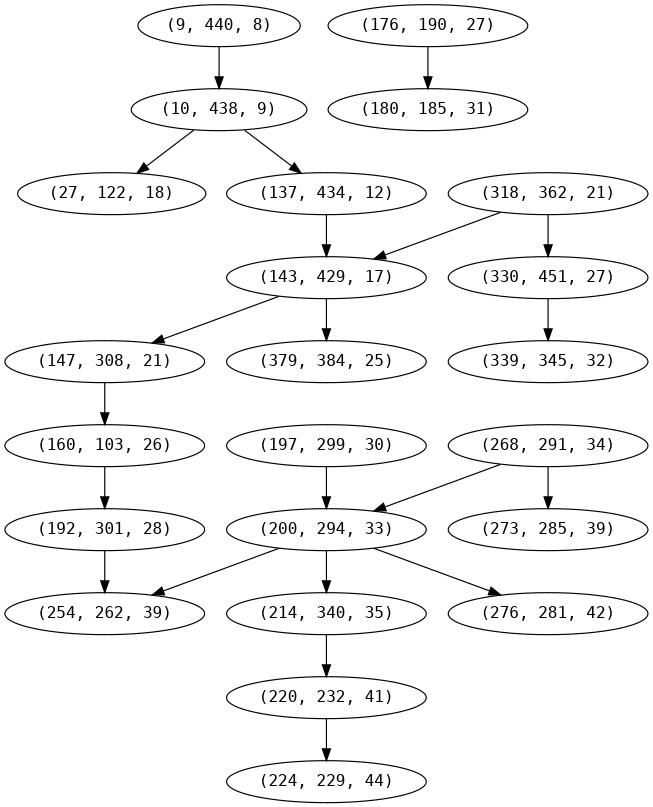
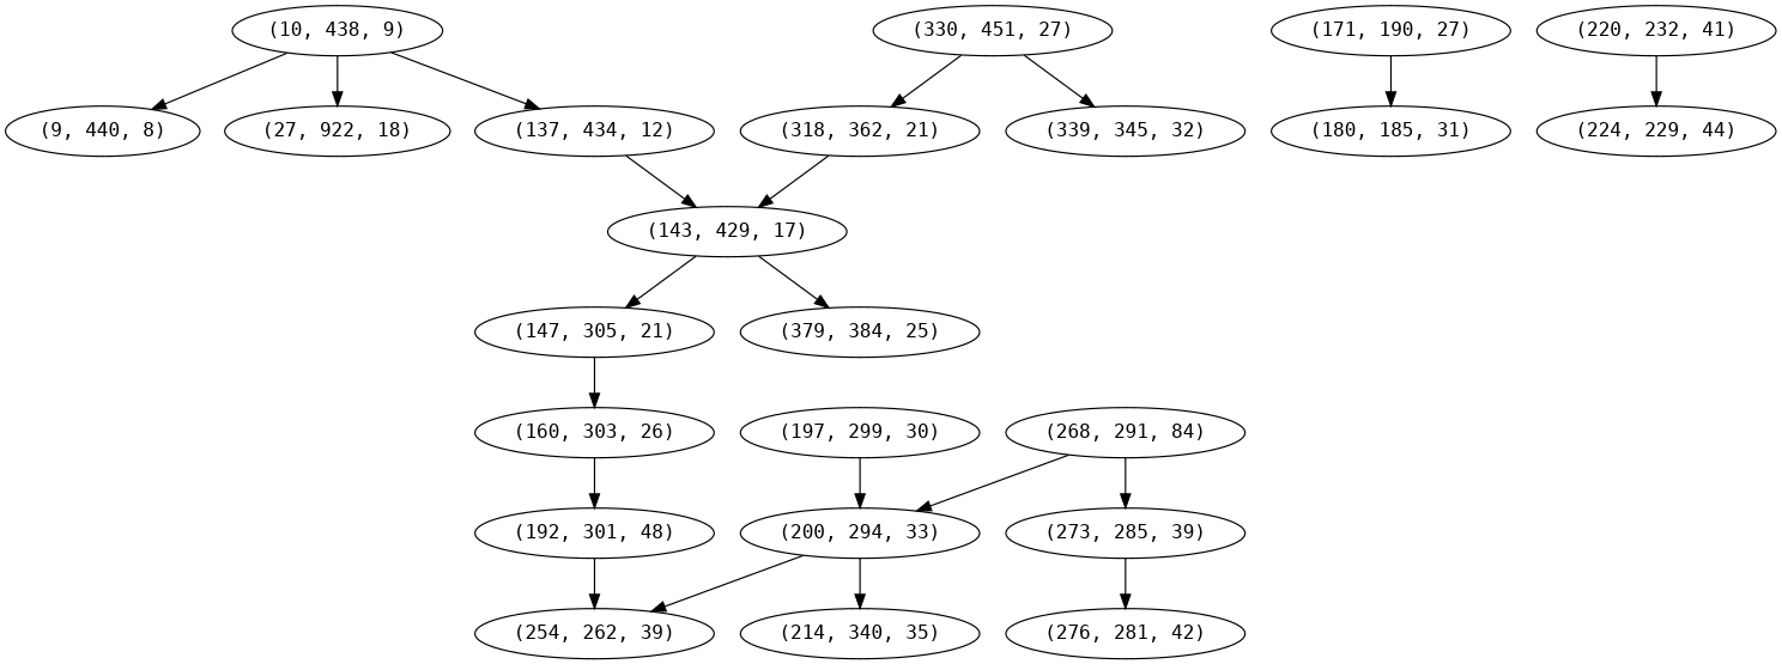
  digraph {
    fontname="DejaVu Sans Mono"
    node [fontname="DejaVu Sans Mono"]
    edge [fontname="DejaVu Sans Mono"]
    "(9, 440, 8)"
    "(10, 438, 9)"
-   "(27, 122, 18)"
+   "(27, 122, 18)" [label="(27, 922, 18)"]
    "(137, 434, 12)"
    "(143, 429, 17)"
-   "(147, 308, 21)"
+   "(147, 308, 21)" [label="(147, 305, 21)"]
    "(379, 384, 25)"
-   "(160, 303, 26)" [label="(160, 103, 26)"]
+   "(160, 303, 26)"
    "(318, 362, 21)"
    n10 [label="(330, 451, 27)"]
-   "(192, 301, 28)"
-   "(176, 190, 27)"
+   "(192, 301, 28)" [label="(192, 301, 48)"]
+   "(176, 190, 27)" [label="(171, 190, 27)"]
    "(180, 185, 31)"
    "(254, 262, 39)"
    "(197, 299, 30)"
    "(200, 294, 33)"
    n17 [label="(214, 340, 35)"]
    "(220, 232, 41)"
-   "(268, 291, 34)"
+   "(268, 291, 34)" [label="(268, 291, 84)"]
    "(273, 285, 39)"
    "(224, 229, 44)"
    "(276, 281, 42)"
    "(339, 345, 32)"
-   "(9, 440, 8)" -> "(10, 438, 9)"
+   "(10, 438, 9)" -> "(9, 440, 8)"
    "(10, 438, 9)" -> "(27, 122, 18)"
    "(10, 438, 9)" -> "(137, 434, 12)"
    "(137, 434, 12)" -> "(143, 429, 17)"
    "(143, 429, 17)" -> "(147, 308, 21)"
    "(143, 429, 17)" -> "(379, 384, 25)"
    "(147, 308, 21)" -> "(160, 303, 26)"
    "(160, 303, 26)" -> "(192, 301, 28)"
    "(318, 362, 21)" -> "(143, 429, 17)"
-   "(318, 362, 21)" -> n10
+   n10 -> "(318, 362, 21)"
    n10 -> "(339, 345, 32)"
    "(192, 301, 28)" -> "(254, 262, 39)"
    "(176, 190, 27)" -> "(180, 185, 31)"
    "(197, 299, 30)" -> "(200, 294, 33)"
    "(200, 294, 33)" -> "(254, 262, 39)"
    "(200, 294, 33)" -> n17
-   n17 -> "(220, 232, 41)"
    "(220, 232, 41)" -> "(224, 229, 44)"
    "(268, 291, 34)" -> "(200, 294, 33)"
    "(268, 291, 34)" -> "(273, 285, 39)"
-   "(200, 294, 33)" -> "(276, 281, 42)"
+   "(273, 285, 39)" -> "(276, 281, 42)"
  }
